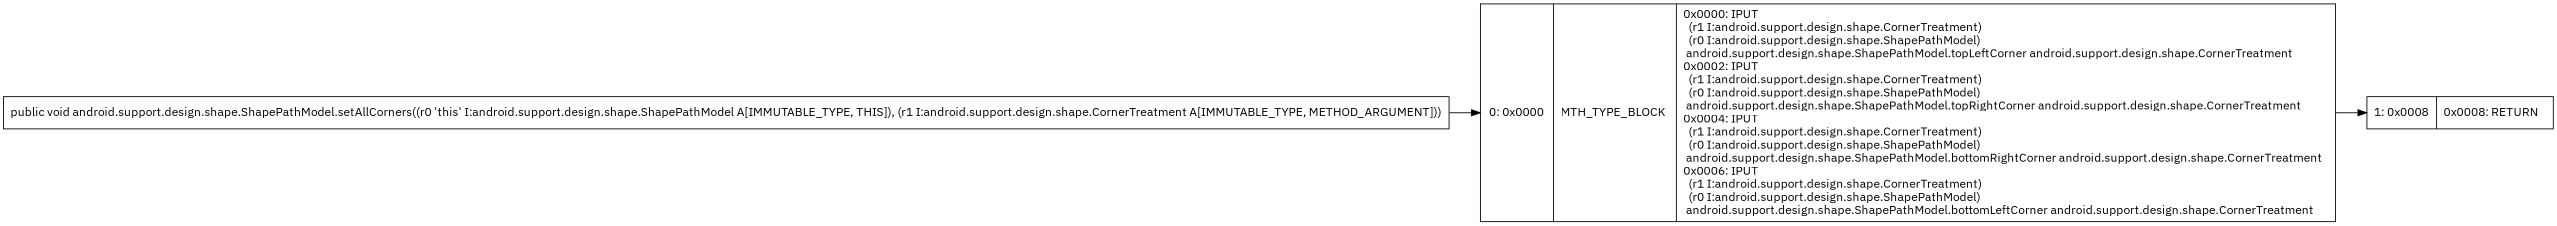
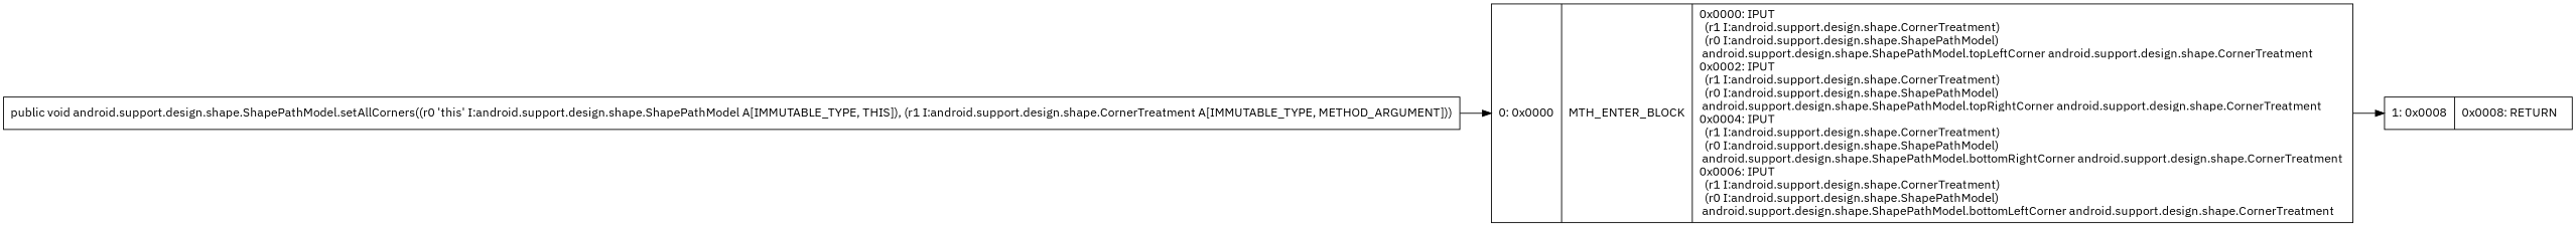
  digraph {
    rankdir=LR
    fontname="IBM Plex Sans"
    node [shape=record fontname="IBM Plex Sans"]
    edge [fontname="IBM Plex Sans"]
-   n1 [label="{0\:\ 0x0000|MTH_TYPE_BLOCK\l|0x0000: IPUT  \l  (r1 I:android.support.design.shape.CornerTreatment)\l  (r0 I:android.support.design.shape.ShapePathModel)\l android.support.design.shape.ShapePathModel.topLeftCorner android.support.design.shape.CornerTreatment \l0x0002: IPUT  \l  (r1 I:android.support.design.shape.CornerTreatment)\l  (r0 I:android.support.design.shape.ShapePathModel)\l android.support.design.shape.ShapePathModel.topRightCorner android.support.design.shape.CornerTreatment \l0x0004: IPUT  \l  (r1 I:android.support.design.shape.CornerTreatment)\l  (r0 I:android.support.design.shape.ShapePathModel)\l android.support.design.shape.ShapePathModel.bottomRightCorner android.support.design.shape.CornerTreatment \l0x0006: IPUT  \l  (r1 I:android.support.design.shape.CornerTreatment)\l  (r0 I:android.support.design.shape.ShapePathModel)\l android.support.design.shape.ShapePathModel.bottomLeftCorner android.support.design.shape.CornerTreatment \l}"]
+   n1 [label="{0\:\ 0x0000|MTH_ENTER_BLOCK\l|0x0000: IPUT  \l  (r1 I:android.support.design.shape.CornerTreatment)\l  (r0 I:android.support.design.shape.ShapePathModel)\l android.support.design.shape.ShapePathModel.topLeftCorner android.support.design.shape.CornerTreatment \l0x0002: IPUT  \l  (r1 I:android.support.design.shape.CornerTreatment)\l  (r0 I:android.support.design.shape.ShapePathModel)\l android.support.design.shape.ShapePathModel.topRightCorner android.support.design.shape.CornerTreatment \l0x0004: IPUT  \l  (r1 I:android.support.design.shape.CornerTreatment)\l  (r0 I:android.support.design.shape.ShapePathModel)\l android.support.design.shape.ShapePathModel.bottomRightCorner android.support.design.shape.CornerTreatment \l0x0006: IPUT  \l  (r1 I:android.support.design.shape.CornerTreatment)\l  (r0 I:android.support.design.shape.ShapePathModel)\l android.support.design.shape.ShapePathModel.bottomLeftCorner android.support.design.shape.CornerTreatment \l}"]
    n2 [label="{1\:\ 0x0008|0x0008: RETURN   \l}"]
    n3 [label="{public void android.support.design.shape.ShapePathModel.setAllCorners((r0 'this' I:android.support.design.shape.ShapePathModel A[IMMUTABLE_TYPE, THIS]), (r1 I:android.support.design.shape.CornerTreatment A[IMMUTABLE_TYPE, METHOD_ARGUMENT])) }"]
    n1 -> n2
    n3 -> n1
  }
